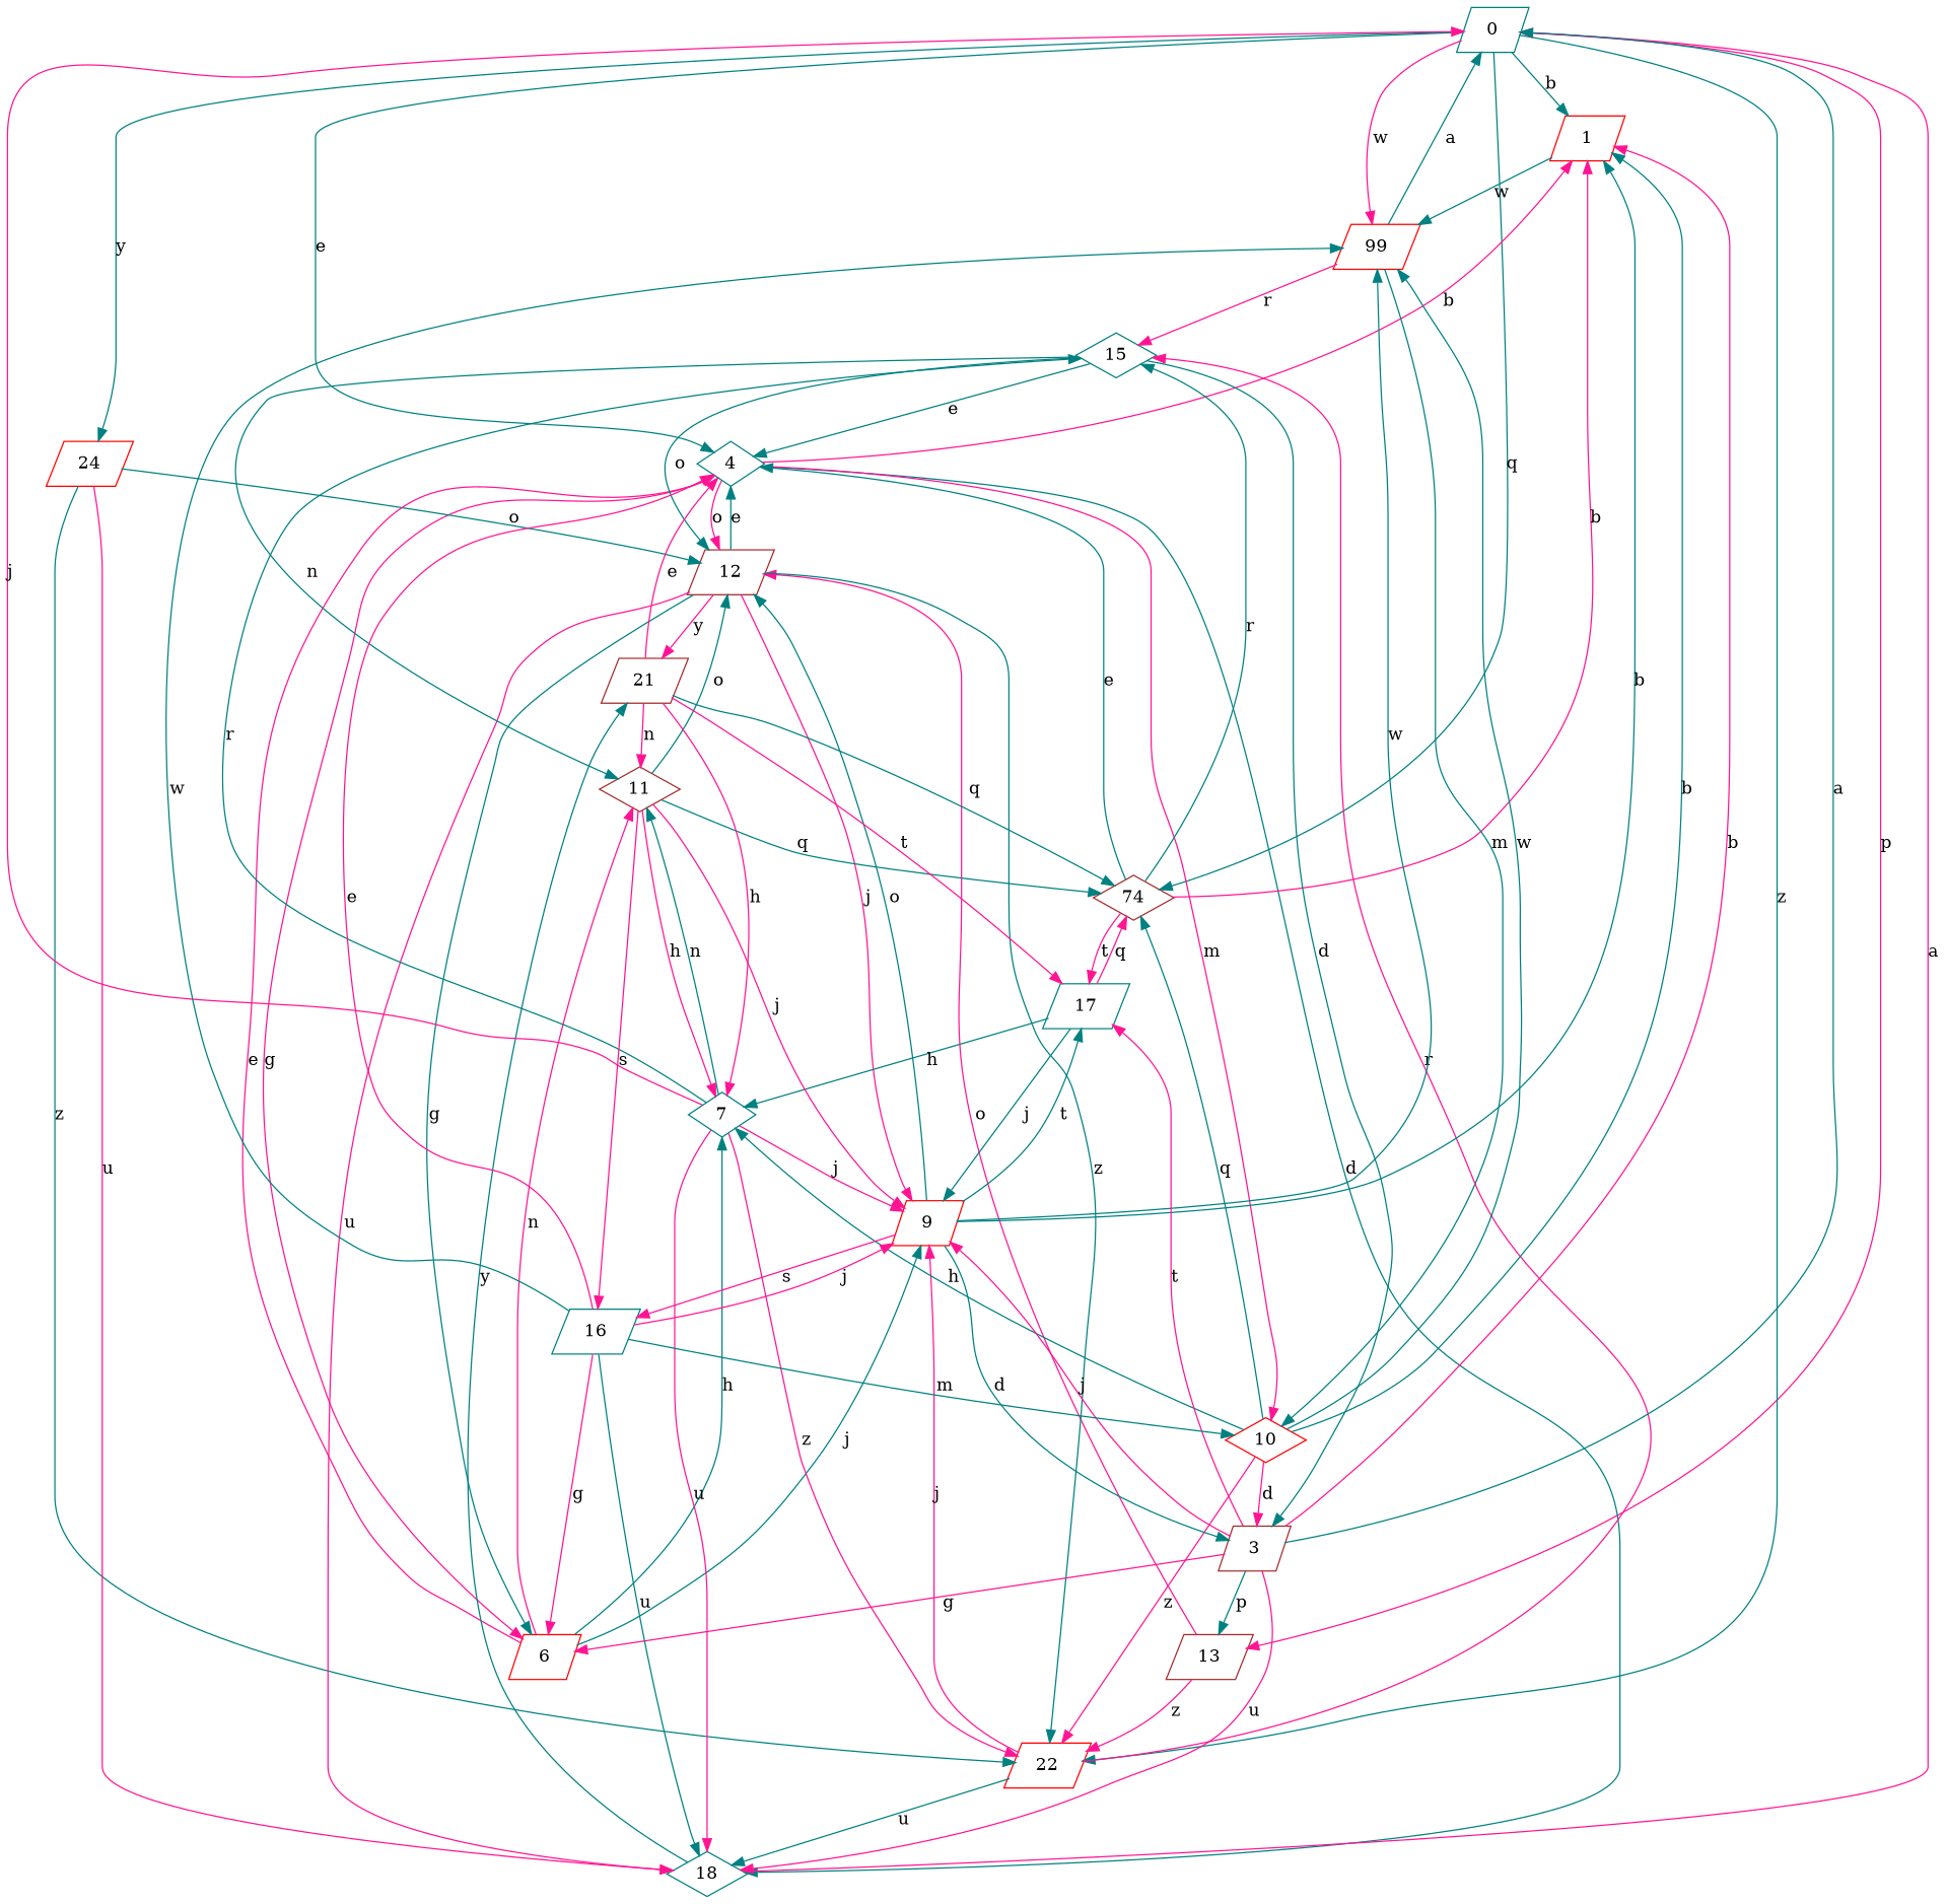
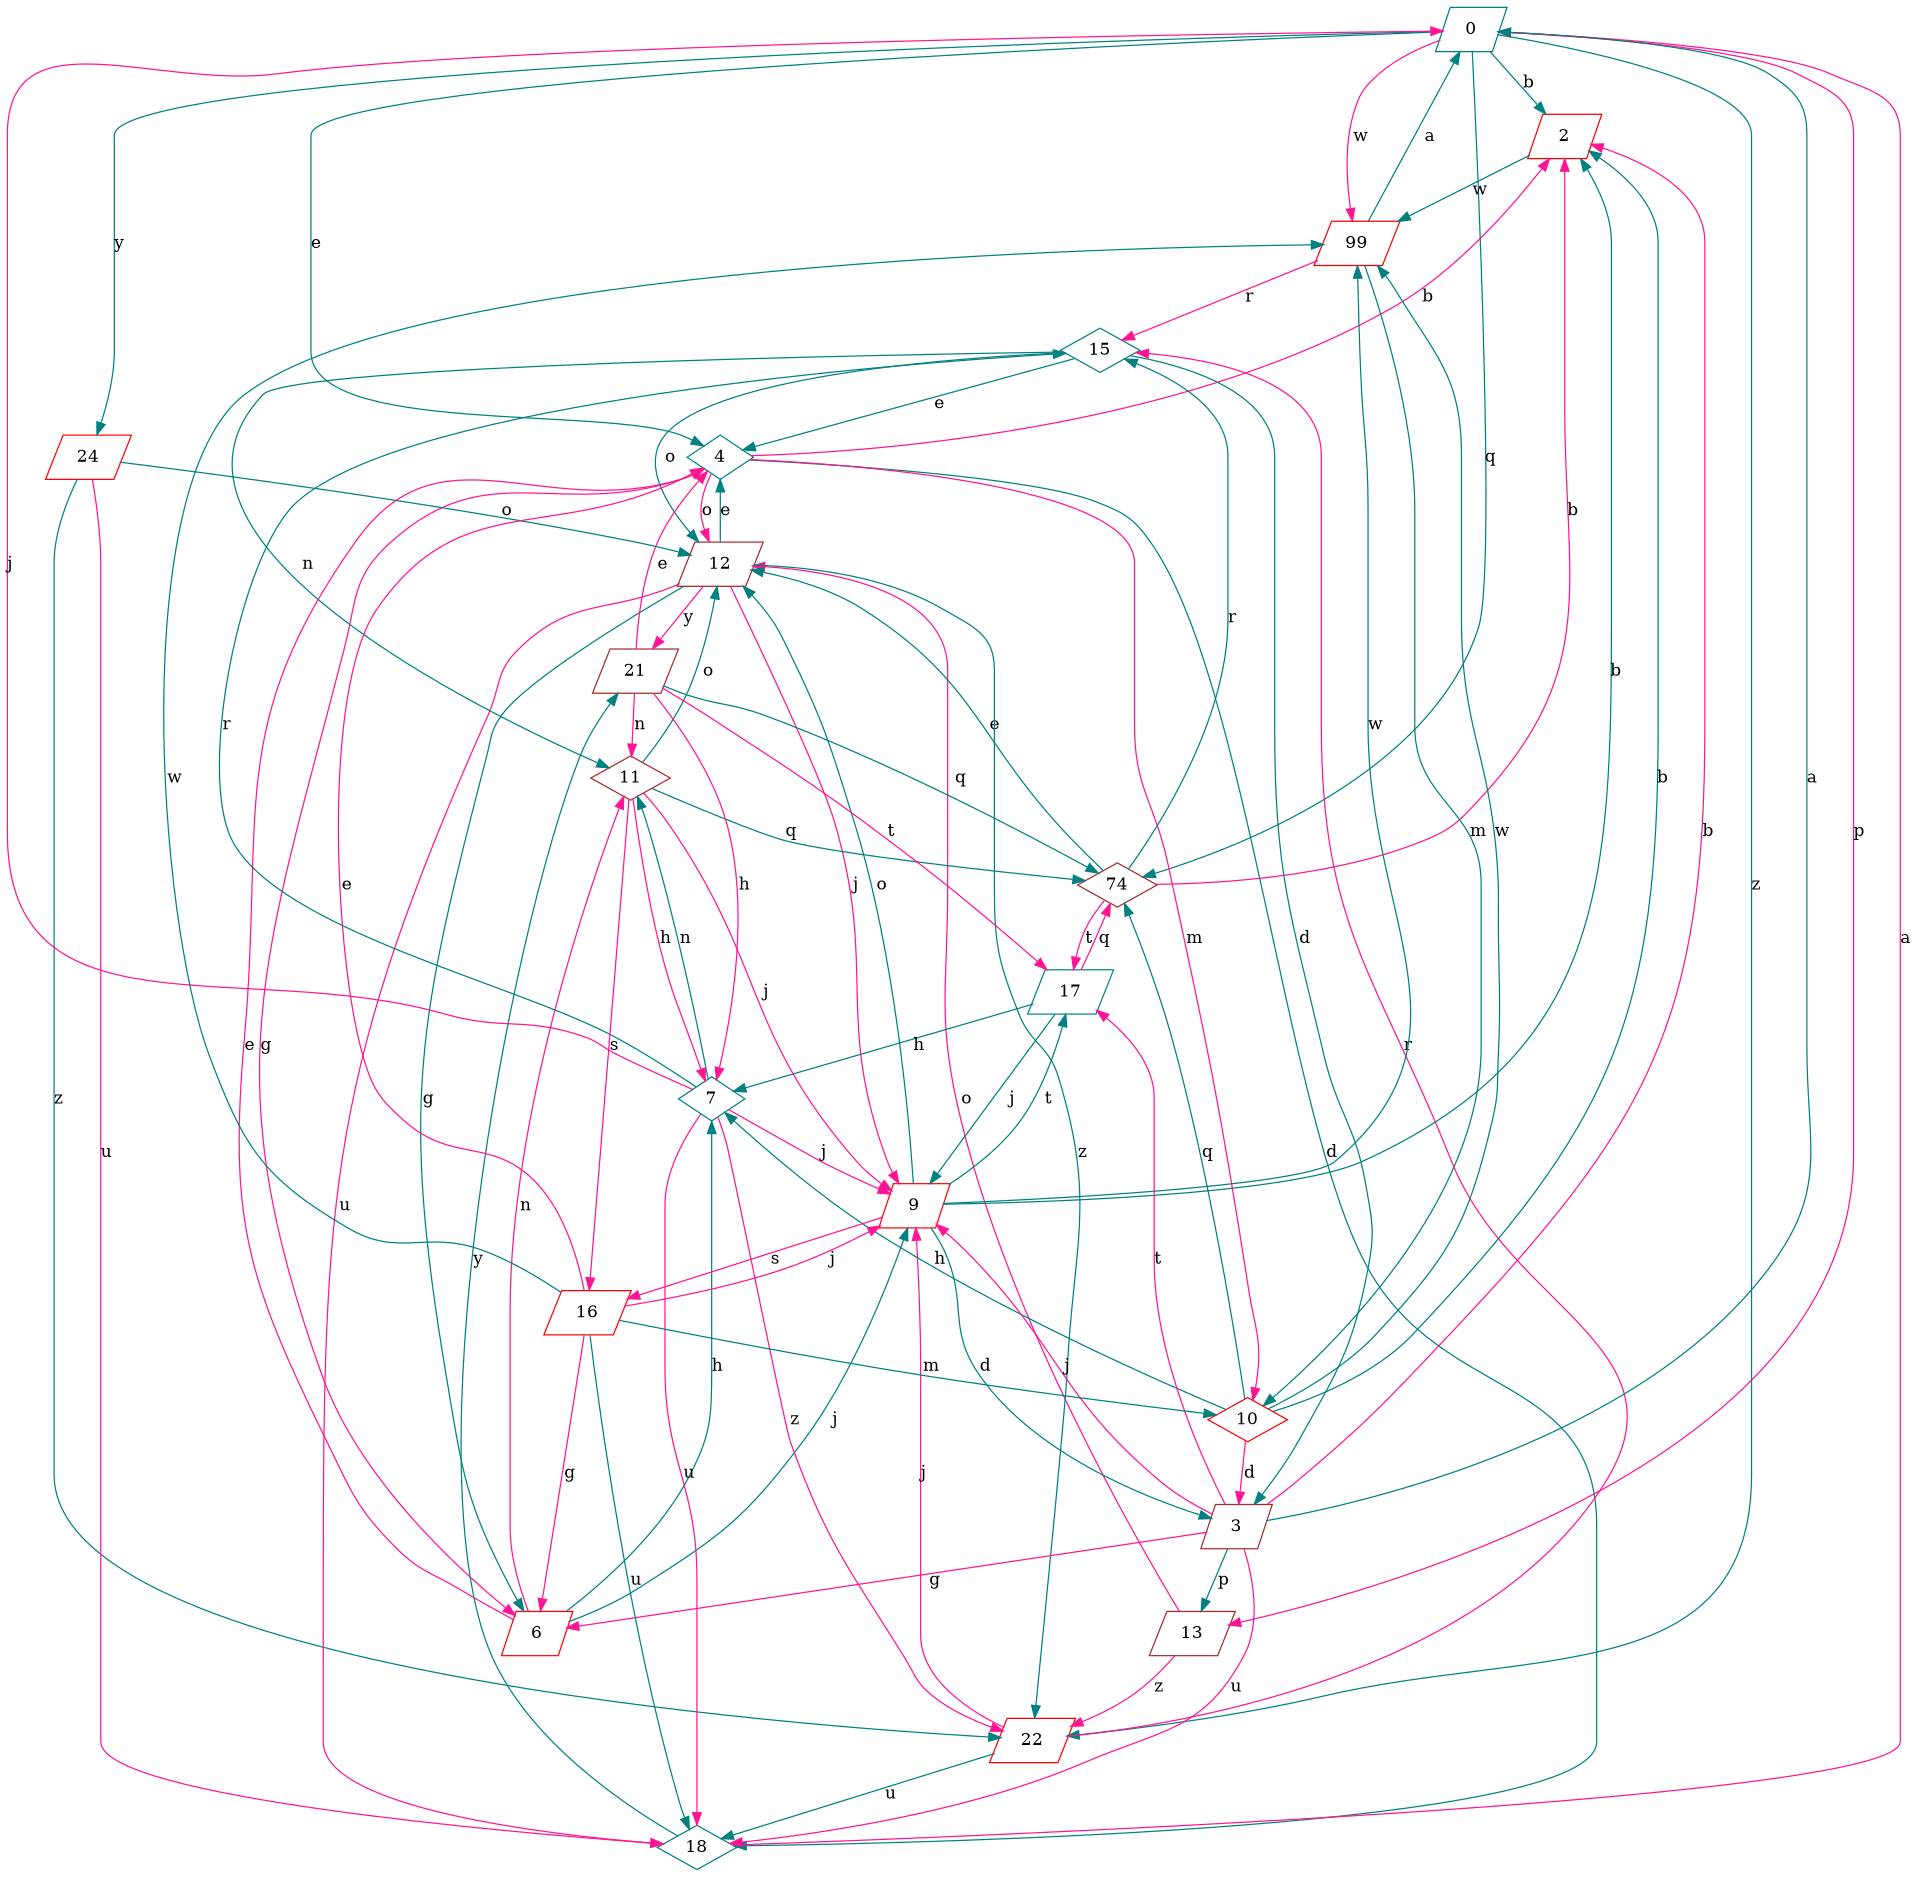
  strict digraph {
    node [color=red shape=parallelogram]
    edge [color=teal]
    0 [color=teal]
-   2 [label=1]
+   2
    4 [color=teal shape=diamond]
    13 [color=brown]
    n5 [color=brown label=74 shape=diamond]
    n6 [label=99]
    n7 [label=24]
    22
    6
    18 [color=teal shape=diamond]
    10 [shape=diamond]
    12 [color=brown]
    17 [color=teal]
    15 [color=teal shape=diamond]
    9
    3 [color=brown]
    7 [color=teal shape=diamond]
    11 [color=brown shape=diamond]
-   16 [color=teal]
+   16
    21 [color=brown]
    0 -> 2 [label=b]
    0 -> 4 [label=e]
    0 -> 13 [color=deeppink label=p]
    0 -> n5 [label=q]
    0 -> n6 [color=deeppink label=w]
    0 -> n7 [label=y]
    0 -> 22 [label=z]
    2 -> n6 [label=w]
    4 -> 2 [color=deeppink label=b]
    4 -> 6 [color=deeppink label=g]
    4 -> 18 [label=d]
    4 -> 10 [color=deeppink label=m]
    4 -> 12 [color=deeppink label=o]
    13 -> 22 [color=deeppink label=z]
    13 -> 12 [color=deeppink label=o]
    n5 -> 2 [color=deeppink label=b]
-   n5 -> 4 [label=e]
+   n5 -> 12 [label=e]
    n5 -> 17 [color=deeppink label=t]
    n5 -> 15 [label=r]
    n6 -> 0 [label=a]
    n6 -> 10 [label=m]
    n6 -> 15 [color=deeppink label=r]
    n7 -> 22 [label=z]
    n7 -> 18 [color=deeppink label=u]
    n7 -> 12 [label=o]
    22 -> 18 [label=u]
    22 -> 15 [color=deeppink label=r]
    22 -> 9 [color=deeppink label=j]
    6 -> 4 [color=deeppink label=e]
    6 -> 9 [label=j]
    6 -> 7 [label=h]
    6 -> 11 [color=deeppink label=n]
    18 -> 0 [color=deeppink label=a]
    18 -> 21 [label=y]
    10 -> 2 [label=b]
    10 -> n5 [label=q]
    10 -> n6 [label=w]
-   10 -> 22 [color=deeppink label=z]
    10 -> 3 [color=deeppink label=d]
    10 -> 7 [label=h]
    12 -> 4 [label=e]
    12 -> 22 [label=z]
    12 -> 6 [label=g]
    12 -> 18 [color=deeppink label=u]
    12 -> 9 [color=deeppink label=j]
    12 -> 21 [color=deeppink label=y]
    17 -> n5 [color=deeppink label=q]
    17 -> 9 [label=j]
    17 -> 7 [label=h]
    15 -> 4 [label=e]
    15 -> 12 [label=o]
    15 -> 3 [label=d]
    15 -> 11 [label=n]
    9 -> 2 [label=b]
    9 -> n6 [label=w]
    9 -> 12 [label=o]
    9 -> 17 [label=t]
    9 -> 3 [label=d]
    9 -> 16 [color=deeppink label=s]
    3 -> 0 [label=a]
    3 -> 2 [color=deeppink label=b]
    3 -> 13 [label=p]
    3 -> 6 [color=deeppink label=g]
    3 -> 18 [color=deeppink label=u]
    3 -> 17 [color=deeppink label=t]
    3 -> 9 [color=deeppink label=j]
    7 -> 0 [color=deeppink label=j]
    7 -> 22 [color=deeppink label=z]
    7 -> 18 [color=deeppink label=u]
    7 -> 15 [label=r]
    7 -> 9 [color=deeppink label=j]
    7 -> 11 [label=n]
    11 -> n5 [label=q]
    11 -> 12 [label=o]
    11 -> 9 [color=deeppink label=j]
    11 -> 7 [color=deeppink label=h]
    11 -> 16 [color=deeppink label=s]
    16 -> 4 [color=deeppink label=e]
    16 -> n6 [label=w]
    16 -> 6 [color=deeppink label=g]
    16 -> 18 [label=u]
    16 -> 10 [label=m]
    16 -> 9 [color=deeppink label=j]
    21 -> 4 [color=deeppink label=e]
    21 -> n5 [label=q]
    21 -> 17 [color=deeppink label=t]
    21 -> 7 [color=deeppink label=h]
    21 -> 11 [color=deeppink label=n]
  }
